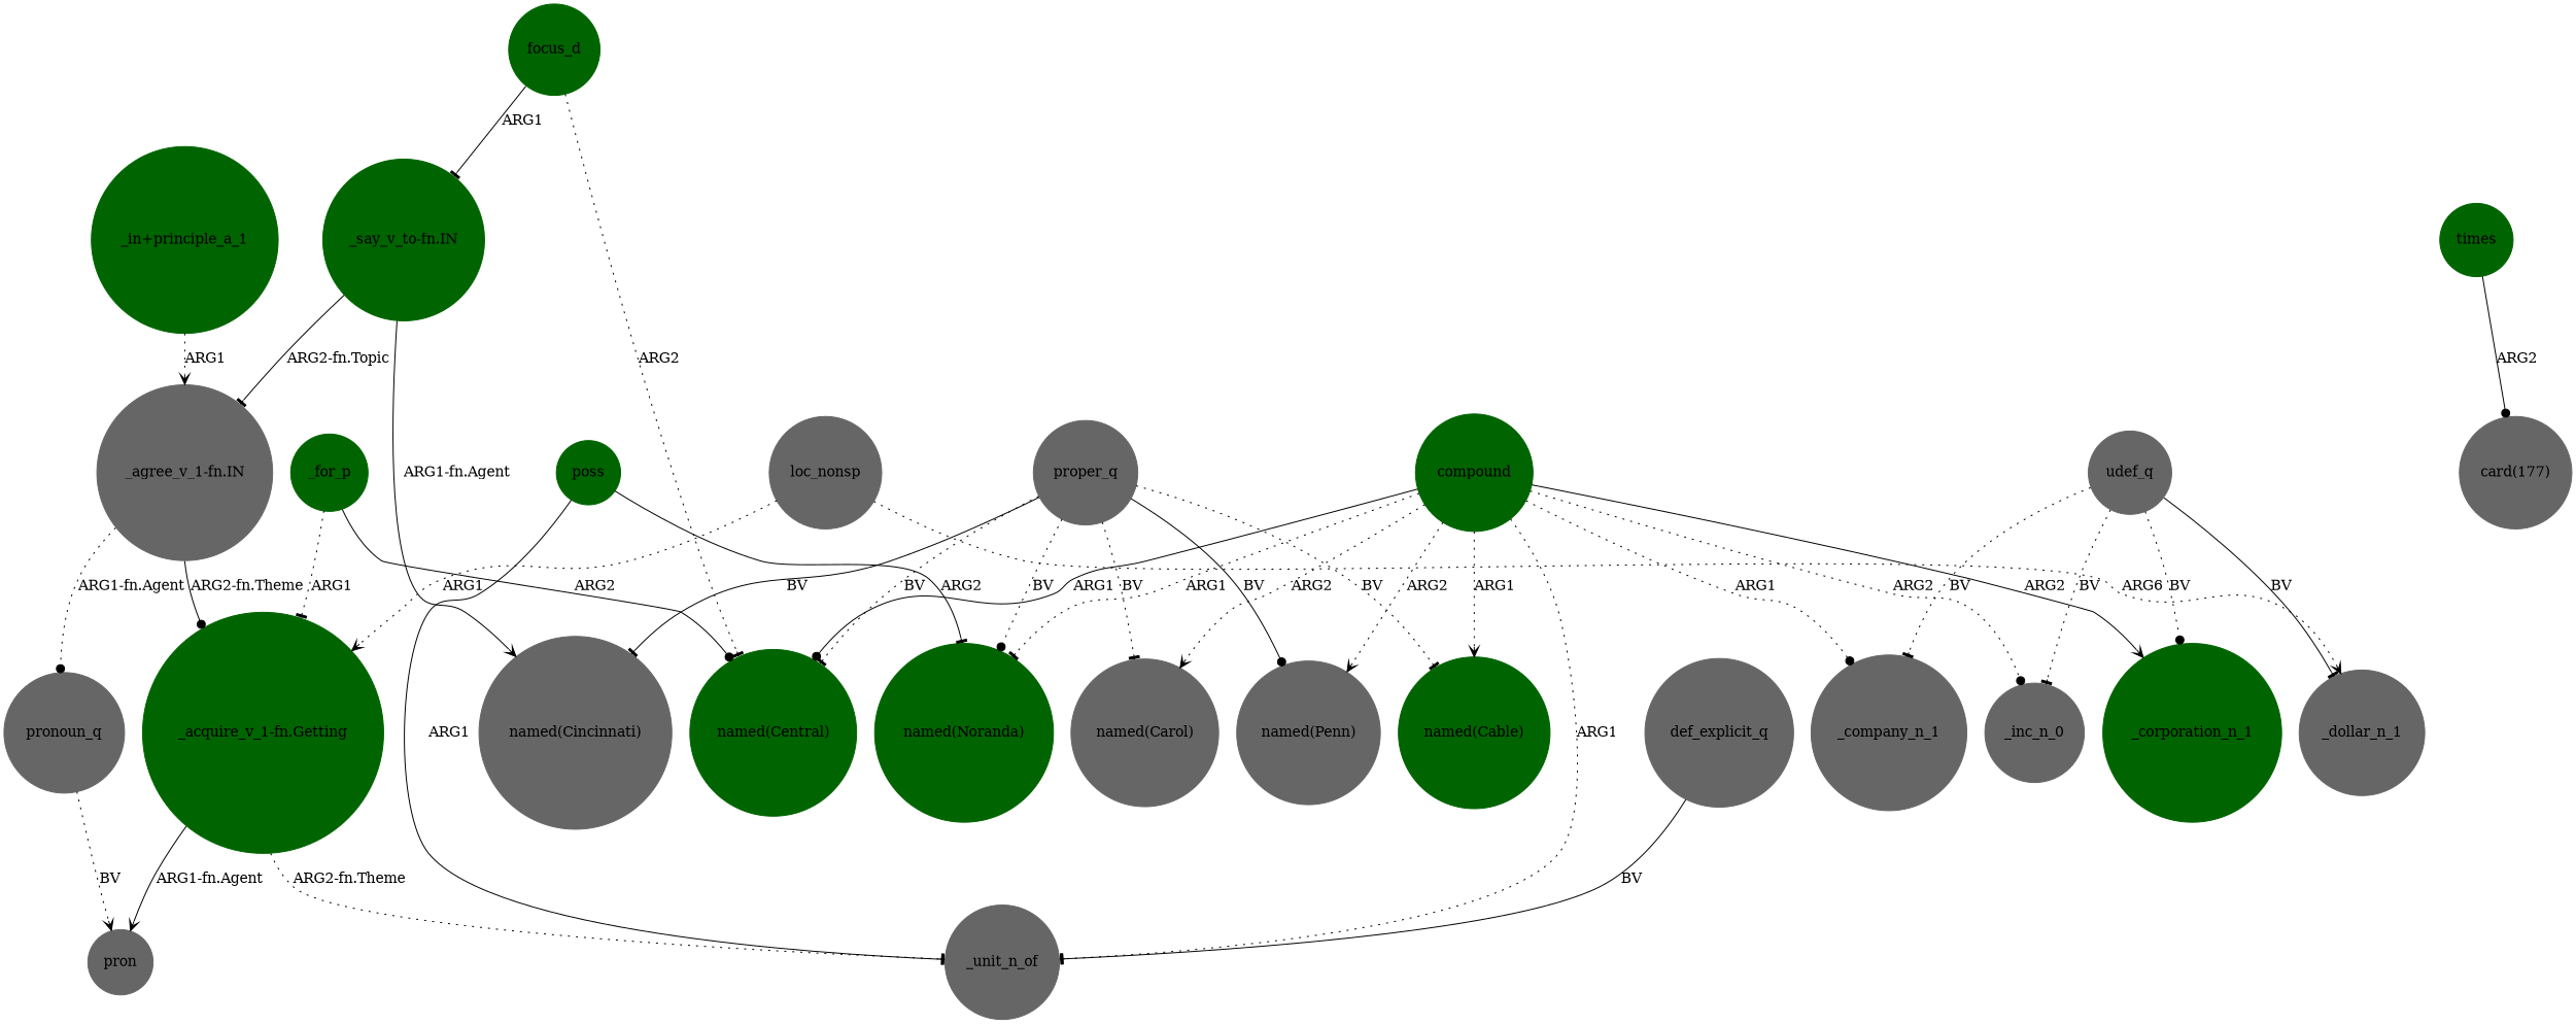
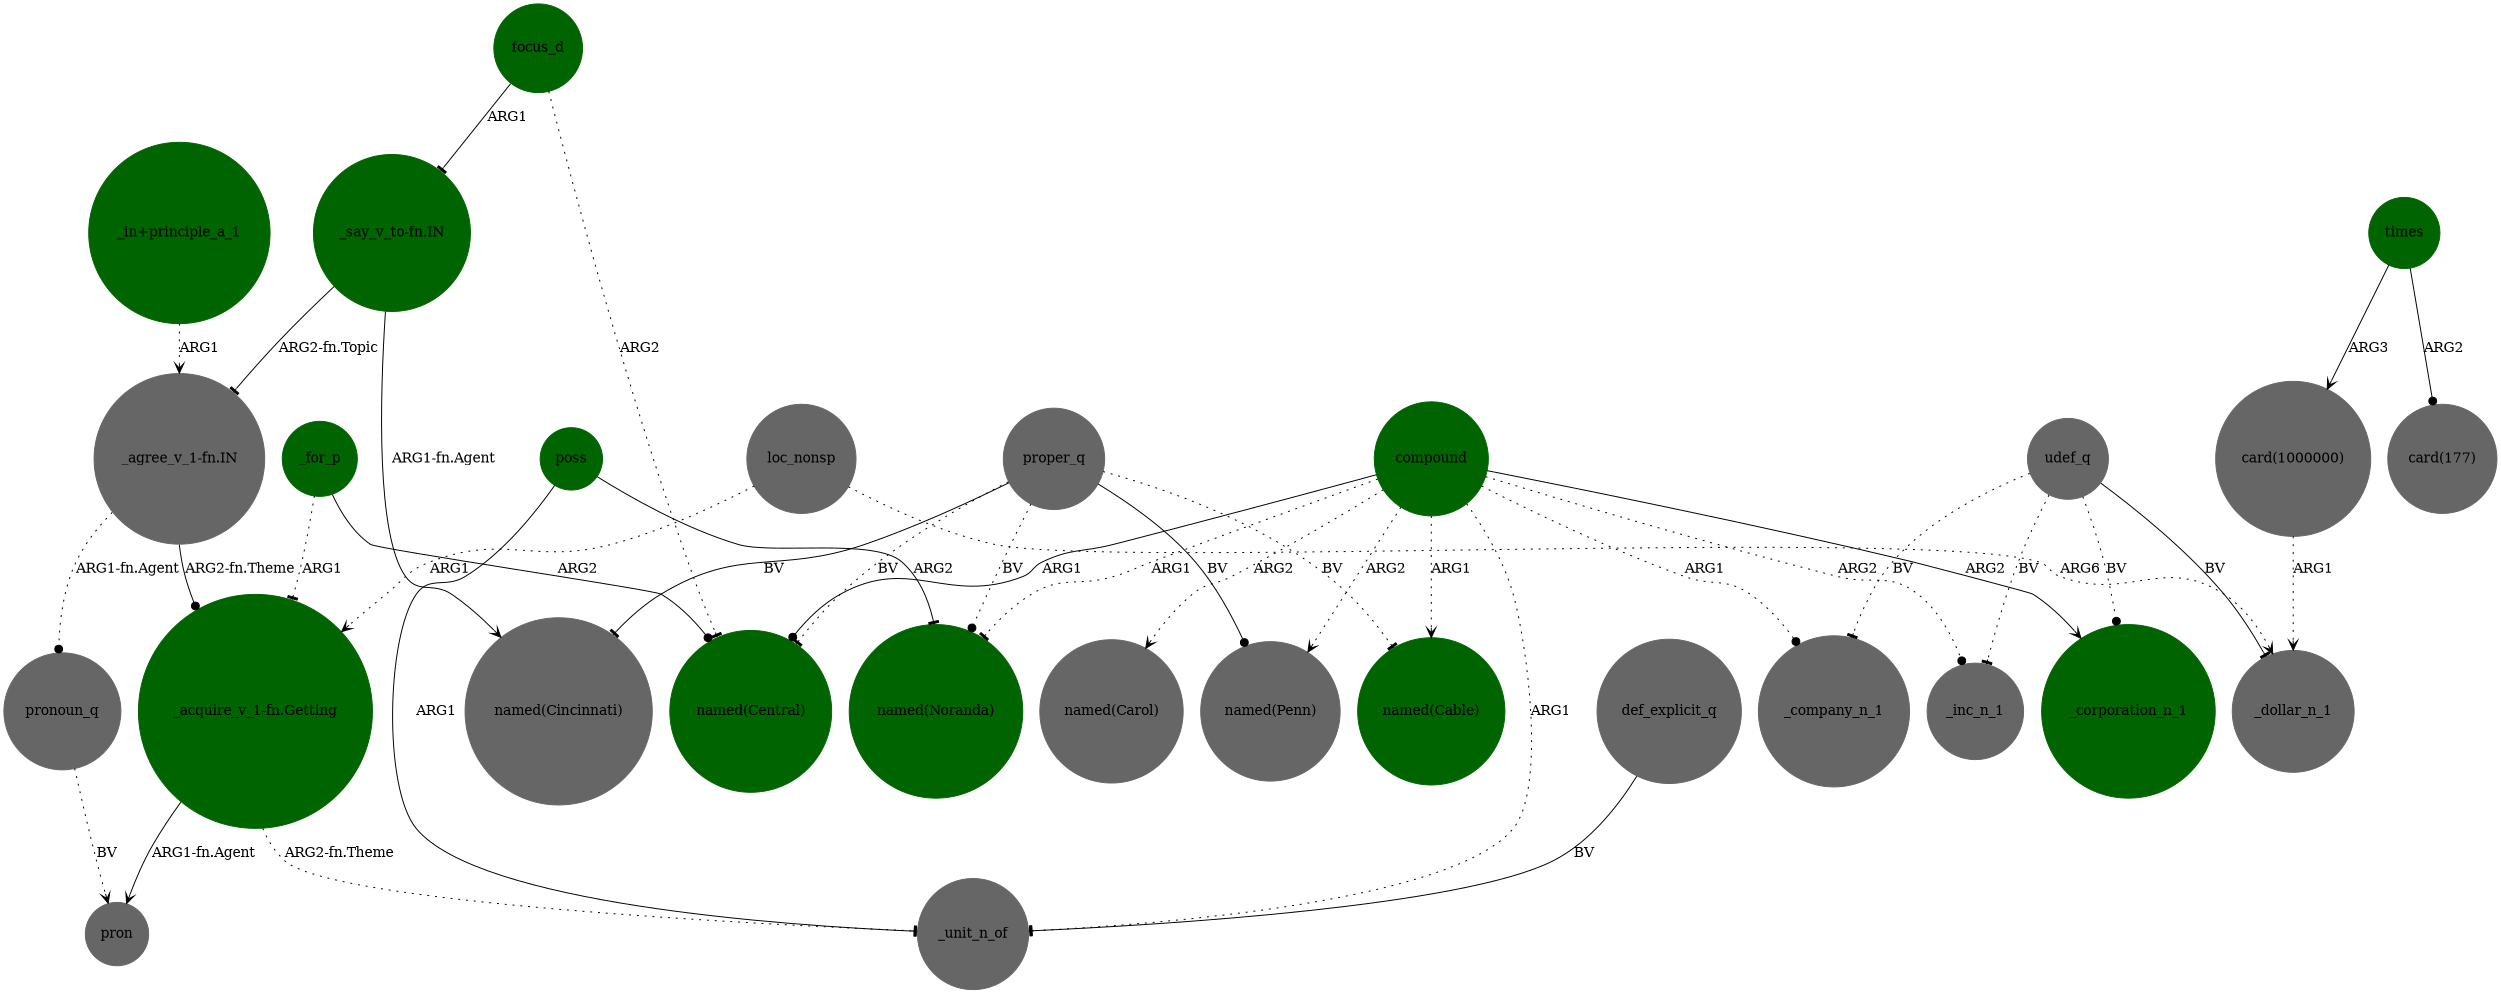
  digraph {
    node [color=gray40 shape=circle style=filled]
    edge [arrowhead=tee style=dotted]
    poss [color=darkgreen]
    "named(Noranda)" [color=darkgreen]
    _unit_n_of
    "_in+principle_a_1" [color=darkgreen]
    "_agree_v_1-fn.IN"
    "_acquire_v_1-fn.Getting" [color=darkgreen]
    pronoun_q
    pron
+   "card(1000000)"
    _dollar_n_1
    udef_q
-   _inc_n_1 [label=_inc_n_0]
+   _inc_n_1
    _corporation_n_1 [color=darkgreen]
    _company_n_1
    times [color=darkgreen]
    "card(177)"
    compound [color=darkgreen]
    "named(Central)" [color=darkgreen]
    "named(Penn)"
    "named(Carol)"
    "named(Cable)" [color=darkgreen]
    def_explicit_q
    _for_p [color=darkgreen]
    loc_nonsp
    proper_q
    "named(Cincinnati)"
    "_say_v_to-fn.IN" [color=darkgreen]
    focus_d [color=darkgreen]
    poss -> "named(Noranda)" [label=ARG2 style=solid]
    poss -> _unit_n_of [label=ARG1 style=solid]
    "_in+principle_a_1" -> "_agree_v_1-fn.IN" [arrowhead=vee label=ARG1]
    "_agree_v_1-fn.IN" -> "_acquire_v_1-fn.Getting" [arrowhead=dot label="ARG2-fn.Theme" style=solid]
    "_agree_v_1-fn.IN" -> pronoun_q [arrowhead=dot label="ARG1-fn.Agent"]
    "_acquire_v_1-fn.Getting" -> _unit_n_of [label="ARG2-fn.Theme"]
    "_acquire_v_1-fn.Getting" -> pron [arrowhead=vee label="ARG1-fn.Agent" style=solid]
    pronoun_q -> pron [arrowhead=vee label=BV]
+   "card(1000000)" -> _dollar_n_1 [arrowhead=vee label=ARG1]
    udef_q -> _dollar_n_1 [label=BV style=solid]
    udef_q -> _inc_n_1 [label=BV]
    udef_q -> _corporation_n_1 [arrowhead=dot label=BV]
    udef_q -> _company_n_1 [label=BV]
+   times -> "card(1000000)" [arrowhead=vee label=ARG3 style=solid]
    times -> "card(177)" [arrowhead=dot label=ARG2 style=solid]
    compound -> "named(Noranda)" [label=ARG1]
    compound -> _unit_n_of [label=ARG1]
    compound -> _inc_n_1 [arrowhead=dot label=ARG2]
    compound -> _corporation_n_1 [arrowhead=vee label=ARG2 style=solid]
    compound -> _company_n_1 [arrowhead=dot label=ARG1]
    compound -> "named(Central)" [arrowhead=dot label=ARG1 style=solid]
    compound -> "named(Penn)" [arrowhead=vee label=ARG2]
    compound -> "named(Carol)" [arrowhead=vee label=ARG2]
    compound -> "named(Cable)" [arrowhead=vee label=ARG1]
    def_explicit_q -> _unit_n_of [label=BV style=solid]
    _for_p -> "_acquire_v_1-fn.Getting" [label=ARG1]
    _for_p -> "named(Central)" [arrowhead=dot label=ARG2 style=solid]
    loc_nonsp -> "_acquire_v_1-fn.Getting" [arrowhead=vee label=ARG1]
    loc_nonsp -> _dollar_n_1 [arrowhead=vee label=ARG6]
    proper_q -> "named(Noranda)" [arrowhead=dot label=BV]
    proper_q -> "named(Central)" [label=BV]
    proper_q -> "named(Penn)" [arrowhead=dot label=BV style=solid]
-   proper_q -> "named(Carol)" [label=BV]
    proper_q -> "named(Cable)" [label=BV]
    proper_q -> "named(Cincinnati)" [label=BV style=solid]
    "_say_v_to-fn.IN" -> "_agree_v_1-fn.IN" [label="ARG2-fn.Topic" style=solid]
    "_say_v_to-fn.IN" -> "named(Cincinnati)" [arrowhead=vee label="ARG1-fn.Agent" style=solid]
    focus_d -> "named(Central)" [label=ARG2]
    focus_d -> "_say_v_to-fn.IN" [label=ARG1 style=solid]
  }
